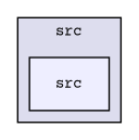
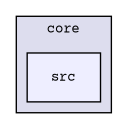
  digraph {
    compound=true
    fontname="Courier Prime"
    n1 [fillcolor="#eeeeff" fontname="Courier Prime" fontsize=10 label=src pencolor=black shape=box style=filled]
    subgraph cluster_1 {
      bgcolor="#ddddee"
      fontsize=10
-     label=src
+     label=core
      pencolor=black
      n1
    }
  }
